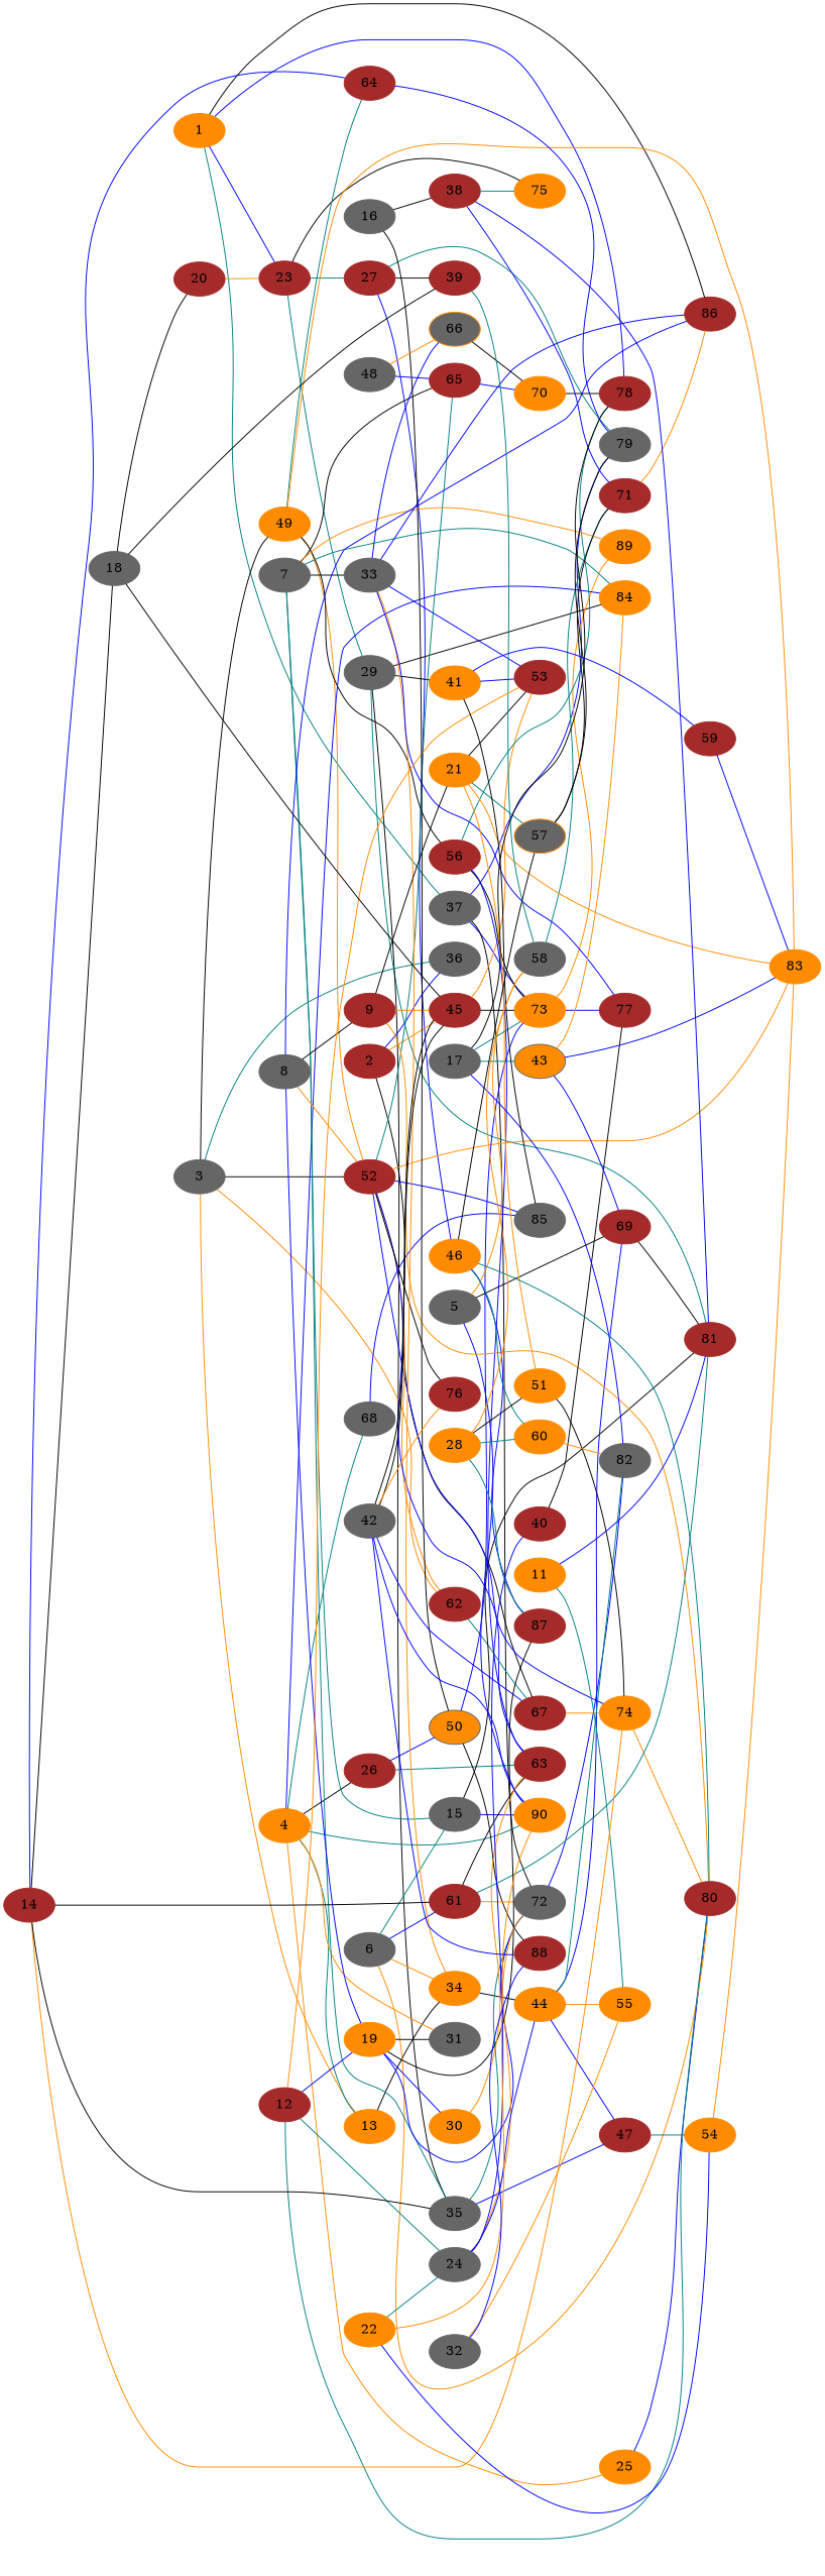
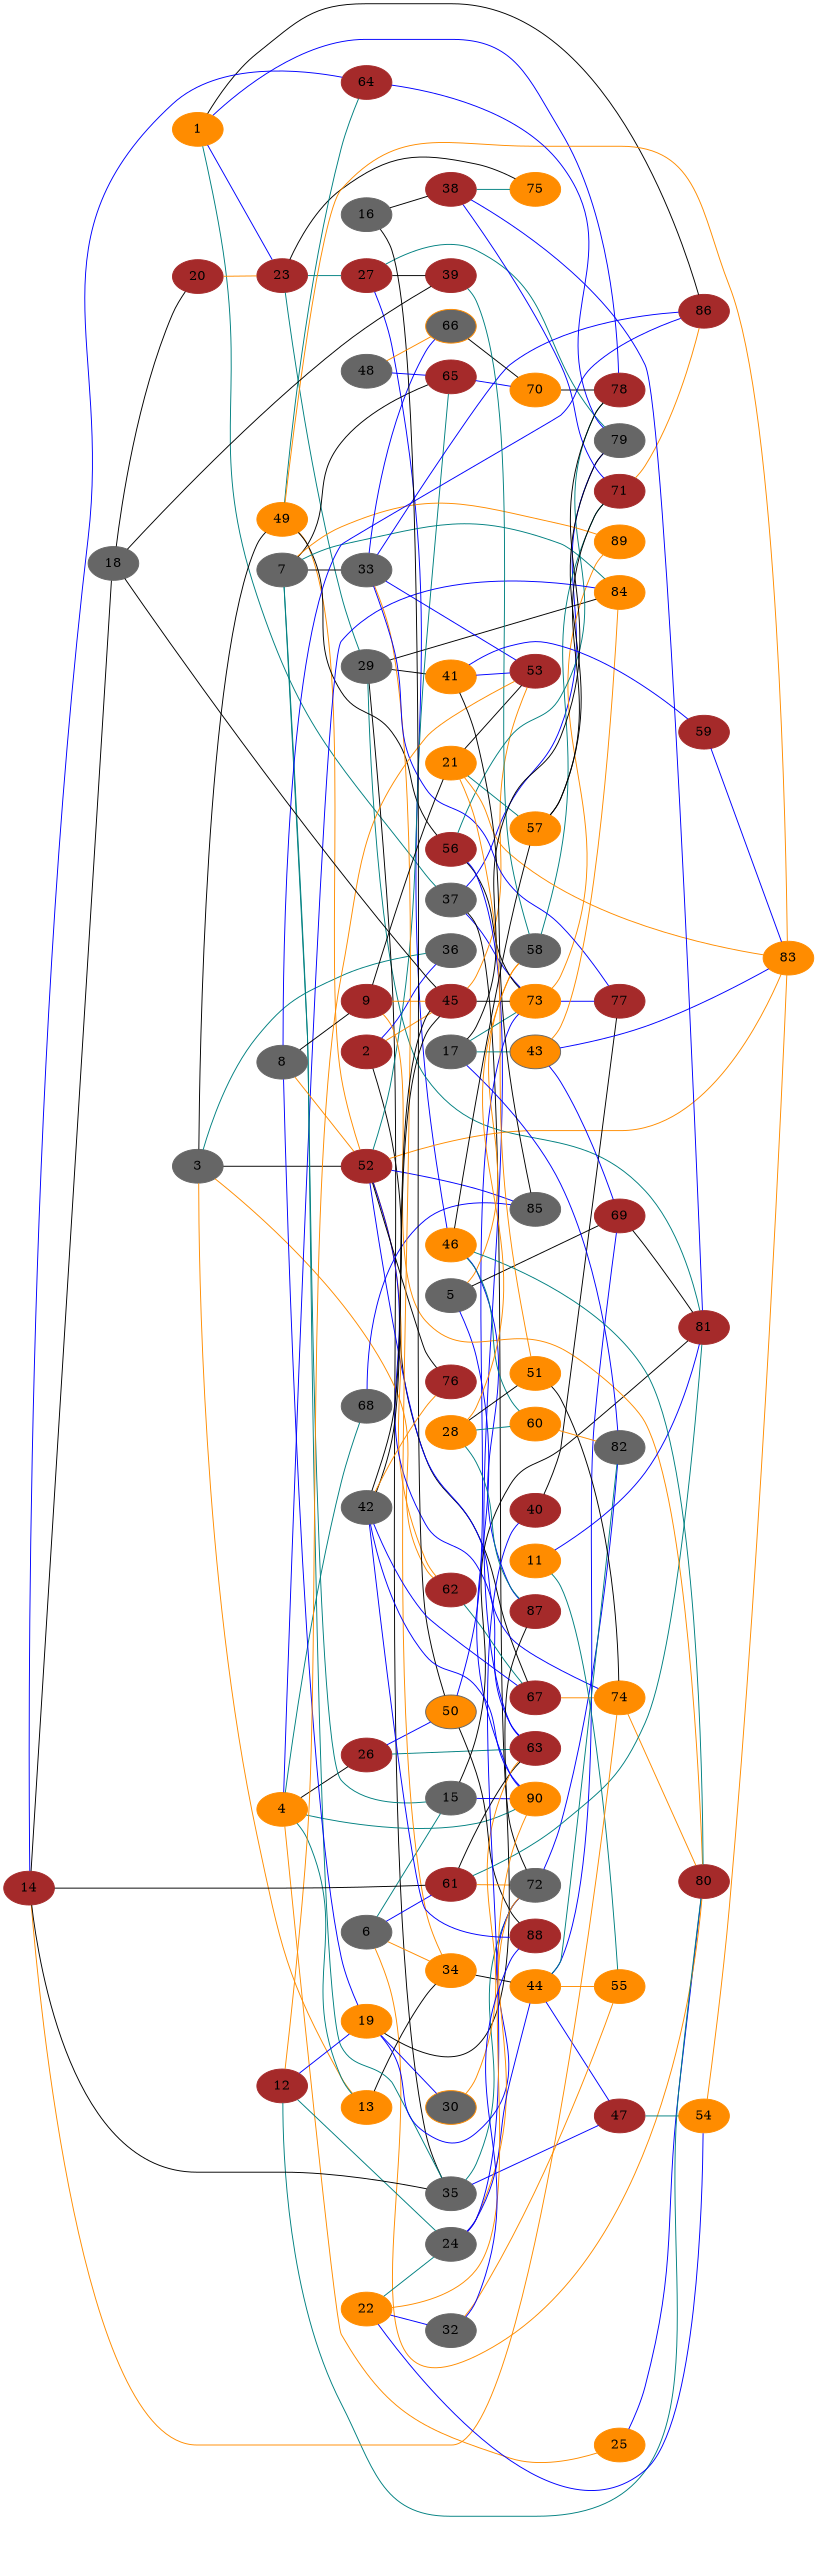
  graph {
    rankdir=LR
    node [color=brown style=filled]
    edge [color=blue]
    1 [color=darkorange]
    23
    37 [color=gray40]
    78
    86
    27
    29 [color=gray40]
    75 [color=darkorange]
    73 [color=darkorange]
    72 [color=gray40]
    79 [color=gray40]
    36 [color=gray40]
    2
    45
    67
    53
    74 [color=darkorange]
    3 [color=gray40]
    13 [color=darkorange]
    49 [color=darkorange]
    52
    62
    34 [color=darkorange]
    64
    83 [color=darkorange]
    56
    65
    85 [color=gray40]
    63
    76
    4 [color=darkorange]
    25 [color=darkorange]
    26
-   31 [color=gray40]
    68 [color=gray40]
    84 [color=darkorange]
    90 [color=darkorange]
    80
    50 [color=gray40 fillcolor=darkorange]
    5 [color=gray40]
    58 [color=gray40]
    69
    71
    81
    6 [color=gray40]
    15 [color=gray40]
    61
    44 [color=darkorange]
    7 [color=gray40]
    33 [color=gray40]
    35 [color=gray40]
    89 [color=darkorange]
    66 [color=darkorange fillcolor=gray40]
    77
    47
    70 [color=darkorange]
    8 [color=gray40]
    9
    19 [color=darkorange]
    21 [color=darkorange]
-   30 [color=darkorange]
+   30 [color=darkorange fillcolor=gray40]
    87
    51 [color=darkorange]
-   57 [color=darkorange fillcolor=gray40]
+   57 [color=darkorange]
    39
    11 [color=darkorange]
    55 [color=darkorange]
    12
    24 [color=gray40]
    40
    14
    18 [color=gray40]
    20
    16 [color=gray40]
    38
    88
    17 [color=gray40]
    43 [color=gray40 fillcolor=darkorange]
    82 [color=gray40]
    22 [color=darkorange]
    32 [color=gray40]
    54 [color=darkorange]
    46 [color=darkorange]
    41 [color=darkorange]
    60 [color=darkorange]
    28 [color=darkorange]
    59
    42 [color=gray40]
    48 [color=gray40]
    1 -- 23
    1 -- 37 [color=teal]
    1 -- 78
    1 -- 86 [color=black]
    23 -- 27 [color=teal]
    23 -- 29 [color=teal]
    23 -- 75 [color=black]
    37 -- 73
    37 -- 72 [color=black]
    37 -- 79
    27 -- 79 [color=teal]
    27 -- 39 [color=black]
    27 -- 46
    29 -- 84 [color=black]
    29 -- 81 [color=teal]
    29 -- 35 [color=black]
    29 -- 41 [color=black]
    73 -- 89 [color=darkorange]
    73 -- 77
    72 -- 82
    2 -- 36
    2 -- 45 [color=darkorange]
    2 -- 67 [color=black]
    45 -- 73 [color=black]
    45 -- 53 [color=darkorange]
    67 -- 74 [color=darkorange]
    74 -- 80 [color=darkorange]
    3 -- 36 [color=teal]
    3 -- 13 [color=darkorange]
    3 -- 49 [color=black]
    3 -- 52 [color=black]
    3 -- 62 [color=darkorange]
    13 -- 34 [color=black]
    49 -- 52 [color=darkorange]
    49 -- 64 [color=teal]
    49 -- 83 [color=darkorange]
    49 -- 56 [color=black]
    52 -- 74
    52 -- 62 [color=darkorange]
    52 -- 83 [color=darkorange]
    52 -- 65 [color=teal]
    52 -- 85
    52 -- 63
    52 -- 76 [color=black]
    62 -- 67 [color=teal]
    34 -- 44 [color=black]
    64 -- 79
    56 -- 78 [color=teal]
    56 -- 73 [color=black]
    56 -- 63
    65 -- 70
    4 -- 13 [color=teal]
    4 -- 25 [color=darkorange]
    4 -- 26 [color=black]
-   4 -- 31 [color=darkorange]
    4 -- 68 [color=teal]
    4 -- 84
    4 -- 90 [color=teal]
    25 -- 80
    26 -- 63 [color=teal]
    26 -- 50
    68 -- 85
    50 -- 73
    50 -- 88 [color=black]
    5 -- 90
    5 -- 58 [color=darkorange]
    5 -- 69 [color=black]
    58 -- 71 [color=teal]
    69 -- 81 [color=black]
    71 -- 86 [color=darkorange]
    6 -- 34 [color=darkorange]
    6 -- 80 [color=darkorange]
    6 -- 15 [color=teal]
    6 -- 61
    15 -- 90
    15 -- 81 [color=black]
    61 -- 72 [color=darkorange]
    61 -- 63 [color=black]
    61 -- 81 [color=teal]
    44 -- 69
    44 -- 47
    44 -- 55 [color=darkorange]
    44 -- 82 [color=teal]
    7 -- 65 [color=black]
    7 -- 84 [color=teal]
    7 -- 15 [color=teal]
    7 -- 33 [color=black]
    7 -- 35 [color=teal]
    7 -- 89 [color=darkorange]
    33 -- 86
    33 -- 53
    33 -- 34 [color=darkorange]
    33 -- 66
    33 -- 77
    35 -- 72 [color=teal]
    35 -- 47
    66 -- 70 [color=black]
    47 -- 54 [color=teal]
    70 -- 78 [color=black]
    8 -- 86
    8 -- 52 [color=darkorange]
    8 -- 9 [color=black]
    8 -- 19
    9 -- 45 [color=darkorange]
    9 -- 80 [color=darkorange]
    9 -- 21 [color=black]
    19 -- 72
-   19 -- 31 [color=black]
    19 -- 30
    19 -- 87 [color=black]
    21 -- 53 [color=black]
    21 -- 83 [color=darkorange]
    21 -- 51 [color=darkorange]
    21 -- 57 [color=teal]
    30 -- 63 [color=darkorange]
    51 -- 74 [color=black]
    57 -- 79 [color=black]
    57 -- 71 [color=black]
    39 -- 58 [color=teal]
    11 -- 81
    11 -- 55 [color=teal]
    12 -- 53 [color=darkorange]
    12 -- 80 [color=teal]
    12 -- 19
    12 -- 24 [color=teal]
    24 -- 90 [color=darkorange]
    24 -- 44
    24 -- 40
    40 -- 77 [color=black]
    14 -- 74 [color=darkorange]
    14 -- 64
    14 -- 61 [color=black]
    14 -- 35 [color=black]
    14 -- 18 [color=black]
    18 -- 45 [color=black]
    18 -- 39 [color=black]
    18 -- 20 [color=black]
    20 -- 23 [color=darkorange]
    16 -- 50 [color=black]
    16 -- 38 [color=black]
    38 -- 75 [color=teal]
    38 -- 71
    38 -- 81
    17 -- 78 [color=black]
    17 -- 73 [color=teal]
    17 -- 43 [color=teal]
    17 -- 82
    43 -- 83
    43 -- 84 [color=darkorange]
    43 -- 69
    22 -- 72 [color=darkorange]
    22 -- 24 [color=teal]
+   22 -- 32
    22 -- 54
    32 -- 55 [color=darkorange]
    32 -- 88
    54 -- 83 [color=darkorange]
    46 -- 80 [color=teal]
    46 -- 87
    46 -- 57 [color=black]
    46 -- 60 [color=teal]
    41 -- 53
    41 -- 85 [color=black]
    41 -- 59
    60 -- 82 [color=darkorange]
    28 -- 58 [color=darkorange]
    28 -- 87 [color=teal]
    28 -- 51 [color=black]
    28 -- 60 [color=teal]
    59 -- 83
    42 -- 45 [color=black]
    42 -- 45 [color=black]
    42 -- 67
    42 -- 76 [color=darkorange]
    42 -- 90
    42 -- 88
    48 -- 65
    48 -- 66 [color=darkorange]
  }
